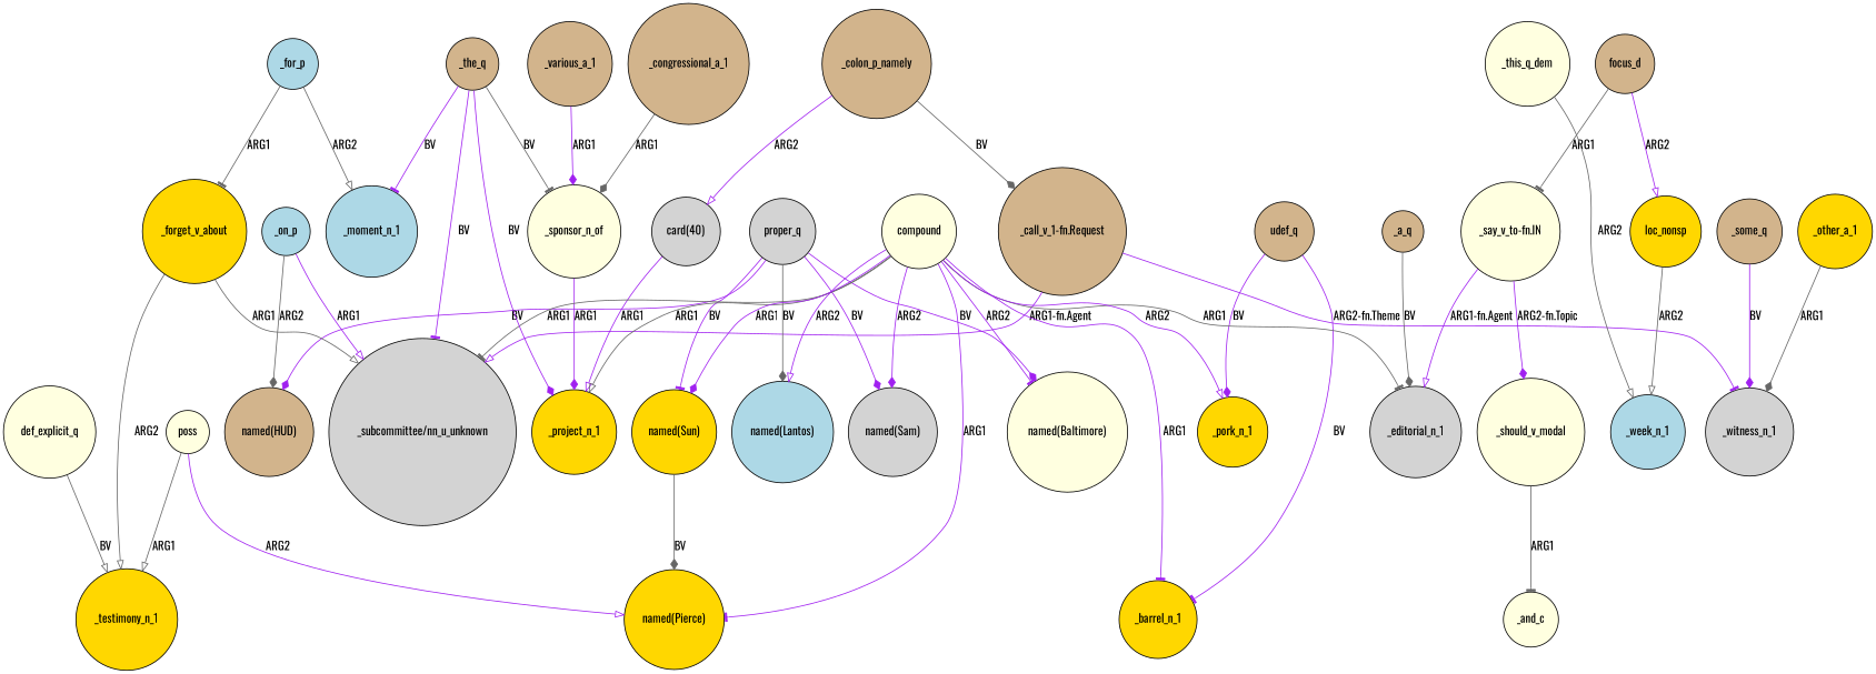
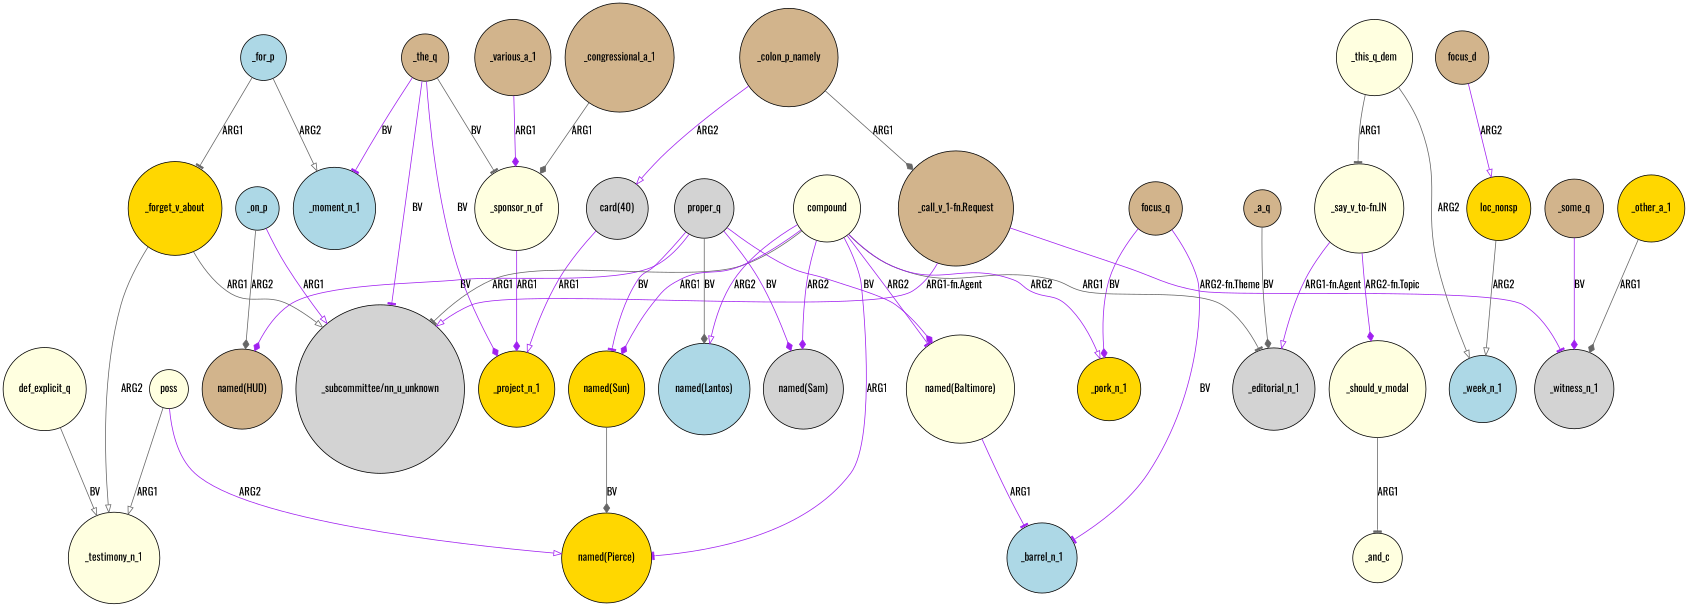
  digraph {
    fontname=Oswald
    node [fillcolor=tan fontname=Oswald shape=circle style=filled]
    edge [arrowhead=diamond color=purple fontname=Oswald]
    _colon_p_namely
    "_call_v_1-fn.Request"
    "card(40)" [fillcolor=lightgrey]
    _sponsor_n_of [fillcolor=lightyellow]
    _project_n_1 [fillcolor=gold]
    "_subcommittee/nn_u_unknown" [fillcolor=lightgrey]
    _witness_n_1 [fillcolor=lightgrey]
    loc_nonsp [fillcolor=gold]
    focus_d
    "_say_v_to-fn.IN" [fillcolor=lightyellow]
    _week_n_1 [fillcolor=lightblue]
    _editorial_n_1 [fillcolor=lightgrey]
    _should_v_modal [fillcolor=lightyellow]
    _pork_n_1 [fillcolor=gold]
-   udef_q
-   _barrel_n_1 [fillcolor=gold]
+   udef_q [label=focus_q]
+   _barrel_n_1 [fillcolor=lightblue]
    proper_q [fillcolor=lightgrey]
    "named(Sun)" [fillcolor=gold]
    "named(Sam)" [fillcolor=lightgrey]
    "named(HUD)"
    "named(Lantos)" [fillcolor=lightblue]
    "named(Baltimore)" [fillcolor=lightyellow]
    "named(Pierce)" [fillcolor=gold]
    compound [fillcolor=lightyellow]
    _forget_v_about [fillcolor=gold]
-   _testimony_n_1 [fillcolor=gold]
+   _testimony_n_1 [fillcolor=lightyellow]
    _some_q
    _the_q
    _moment_n_1 [fillcolor=lightblue]
    _and_c [fillcolor=lightyellow]
    _various_a_1
    poss [fillcolor=lightyellow]
    _this_q_dem [fillcolor=lightyellow]
    _on_p [fillcolor=lightblue]
    _a_q
    def_explicit_q [fillcolor=lightyellow]
    _other_a_1 [fillcolor=gold]
    _congressional_a_1
    _for_p [fillcolor=lightblue]
-   _colon_p_namely -> "_call_v_1-fn.Request" [color=gray40 label=BV]
+   _colon_p_namely -> "_call_v_1-fn.Request" [color=gray40 label=ARG1]
    _colon_p_namely -> "card(40)" [arrowhead=onormal label=ARG2]
    "_call_v_1-fn.Request" -> "_subcommittee/nn_u_unknown" [arrowhead=onormal label="ARG1-fn.Agent"]
    "_call_v_1-fn.Request" -> _witness_n_1 [arrowhead=tee label="ARG2-fn.Theme"]
    "card(40)" -> _project_n_1 [arrowhead=onormal label=ARG1]
    _sponsor_n_of -> _project_n_1 [label=ARG1]
    loc_nonsp -> _week_n_1 [arrowhead=onormal color=gray40 label=ARG2]
    focus_d -> loc_nonsp [arrowhead=onormal label=ARG2]
-   focus_d -> "_say_v_to-fn.IN" [arrowhead=tee color=gray40 label=ARG1]
+   _this_q_dem -> "_say_v_to-fn.IN" [arrowhead=tee color=gray40 label=ARG1]
    "_say_v_to-fn.IN" -> _editorial_n_1 [arrowhead=onormal label="ARG1-fn.Agent"]
    "_say_v_to-fn.IN" -> _should_v_modal [label="ARG2-fn.Topic"]
    _should_v_modal -> _and_c [arrowhead=tee color=gray40 label=ARG1]
    udef_q -> _pork_n_1 [label=BV]
    udef_q -> _barrel_n_1 [arrowhead=tee label=BV]
    proper_q -> "named(Sun)" [arrowhead=tee label=BV]
    proper_q -> "named(Sam)" [label=BV]
    proper_q -> "named(HUD)" [label=BV]
    proper_q -> "named(Lantos)" [color=gray40 label=BV]
    proper_q -> "named(Baltimore)" [label=BV]
    "named(Sun)" -> "named(Pierce)" [color=gray40 label=BV]
-   compound -> _project_n_1 [arrowhead=onormal color=gray40 label=ARG1]
    compound -> "_subcommittee/nn_u_unknown" [arrowhead=tee color=gray40 label=ARG1]
    compound -> _editorial_n_1 [arrowhead=tee color=gray40 label=ARG1]
    compound -> _pork_n_1 [arrowhead=onormal label=ARG2]
-   compound -> _barrel_n_1 [arrowhead=tee label=ARG1]
+   "named(Baltimore)" -> _barrel_n_1 [arrowhead=tee label=ARG1]
    compound -> "named(Sun)" [label=ARG1]
    compound -> "named(Sam)" [label=ARG2]
    compound -> "named(Lantos)" [arrowhead=onormal label=ARG2]
    compound -> "named(Baltimore)" [arrowhead=tee label=ARG2]
    compound -> "named(Pierce)" [arrowhead=tee label=ARG1]
    _forget_v_about -> "_subcommittee/nn_u_unknown" [arrowhead=onormal color=gray40 label=ARG1]
    _forget_v_about -> _testimony_n_1 [arrowhead=onormal color=gray40 label=ARG2]
    _some_q -> _witness_n_1 [label=BV]
    _the_q -> _sponsor_n_of [arrowhead=tee color=gray40 label=BV]
    _the_q -> _project_n_1 [label=BV]
    _the_q -> "_subcommittee/nn_u_unknown" [arrowhead=tee label=BV]
    _the_q -> _moment_n_1 [arrowhead=tee label=BV]
    _various_a_1 -> _sponsor_n_of [label=ARG1]
    poss -> "named(Pierce)" [arrowhead=onormal label=ARG2]
    poss -> _testimony_n_1 [arrowhead=onormal color=gray40 label=ARG1]
    _this_q_dem -> _week_n_1 [arrowhead=onormal color=gray40 label=ARG2]
    _on_p -> "_subcommittee/nn_u_unknown" [arrowhead=onormal label=ARG1]
    _on_p -> "named(HUD)" [color=gray40 label=ARG2]
    _a_q -> _editorial_n_1 [color=gray40 label=BV]
    def_explicit_q -> _testimony_n_1 [arrowhead=onormal color=gray40 label=BV]
    _other_a_1 -> _witness_n_1 [color=gray40 label=ARG1]
    _congressional_a_1 -> _sponsor_n_of [color=gray40 label=ARG1]
    _for_p -> _forget_v_about [arrowhead=tee color=gray40 label=ARG1]
    _for_p -> _moment_n_1 [arrowhead=onormal color=gray40 label=ARG2]
  }
